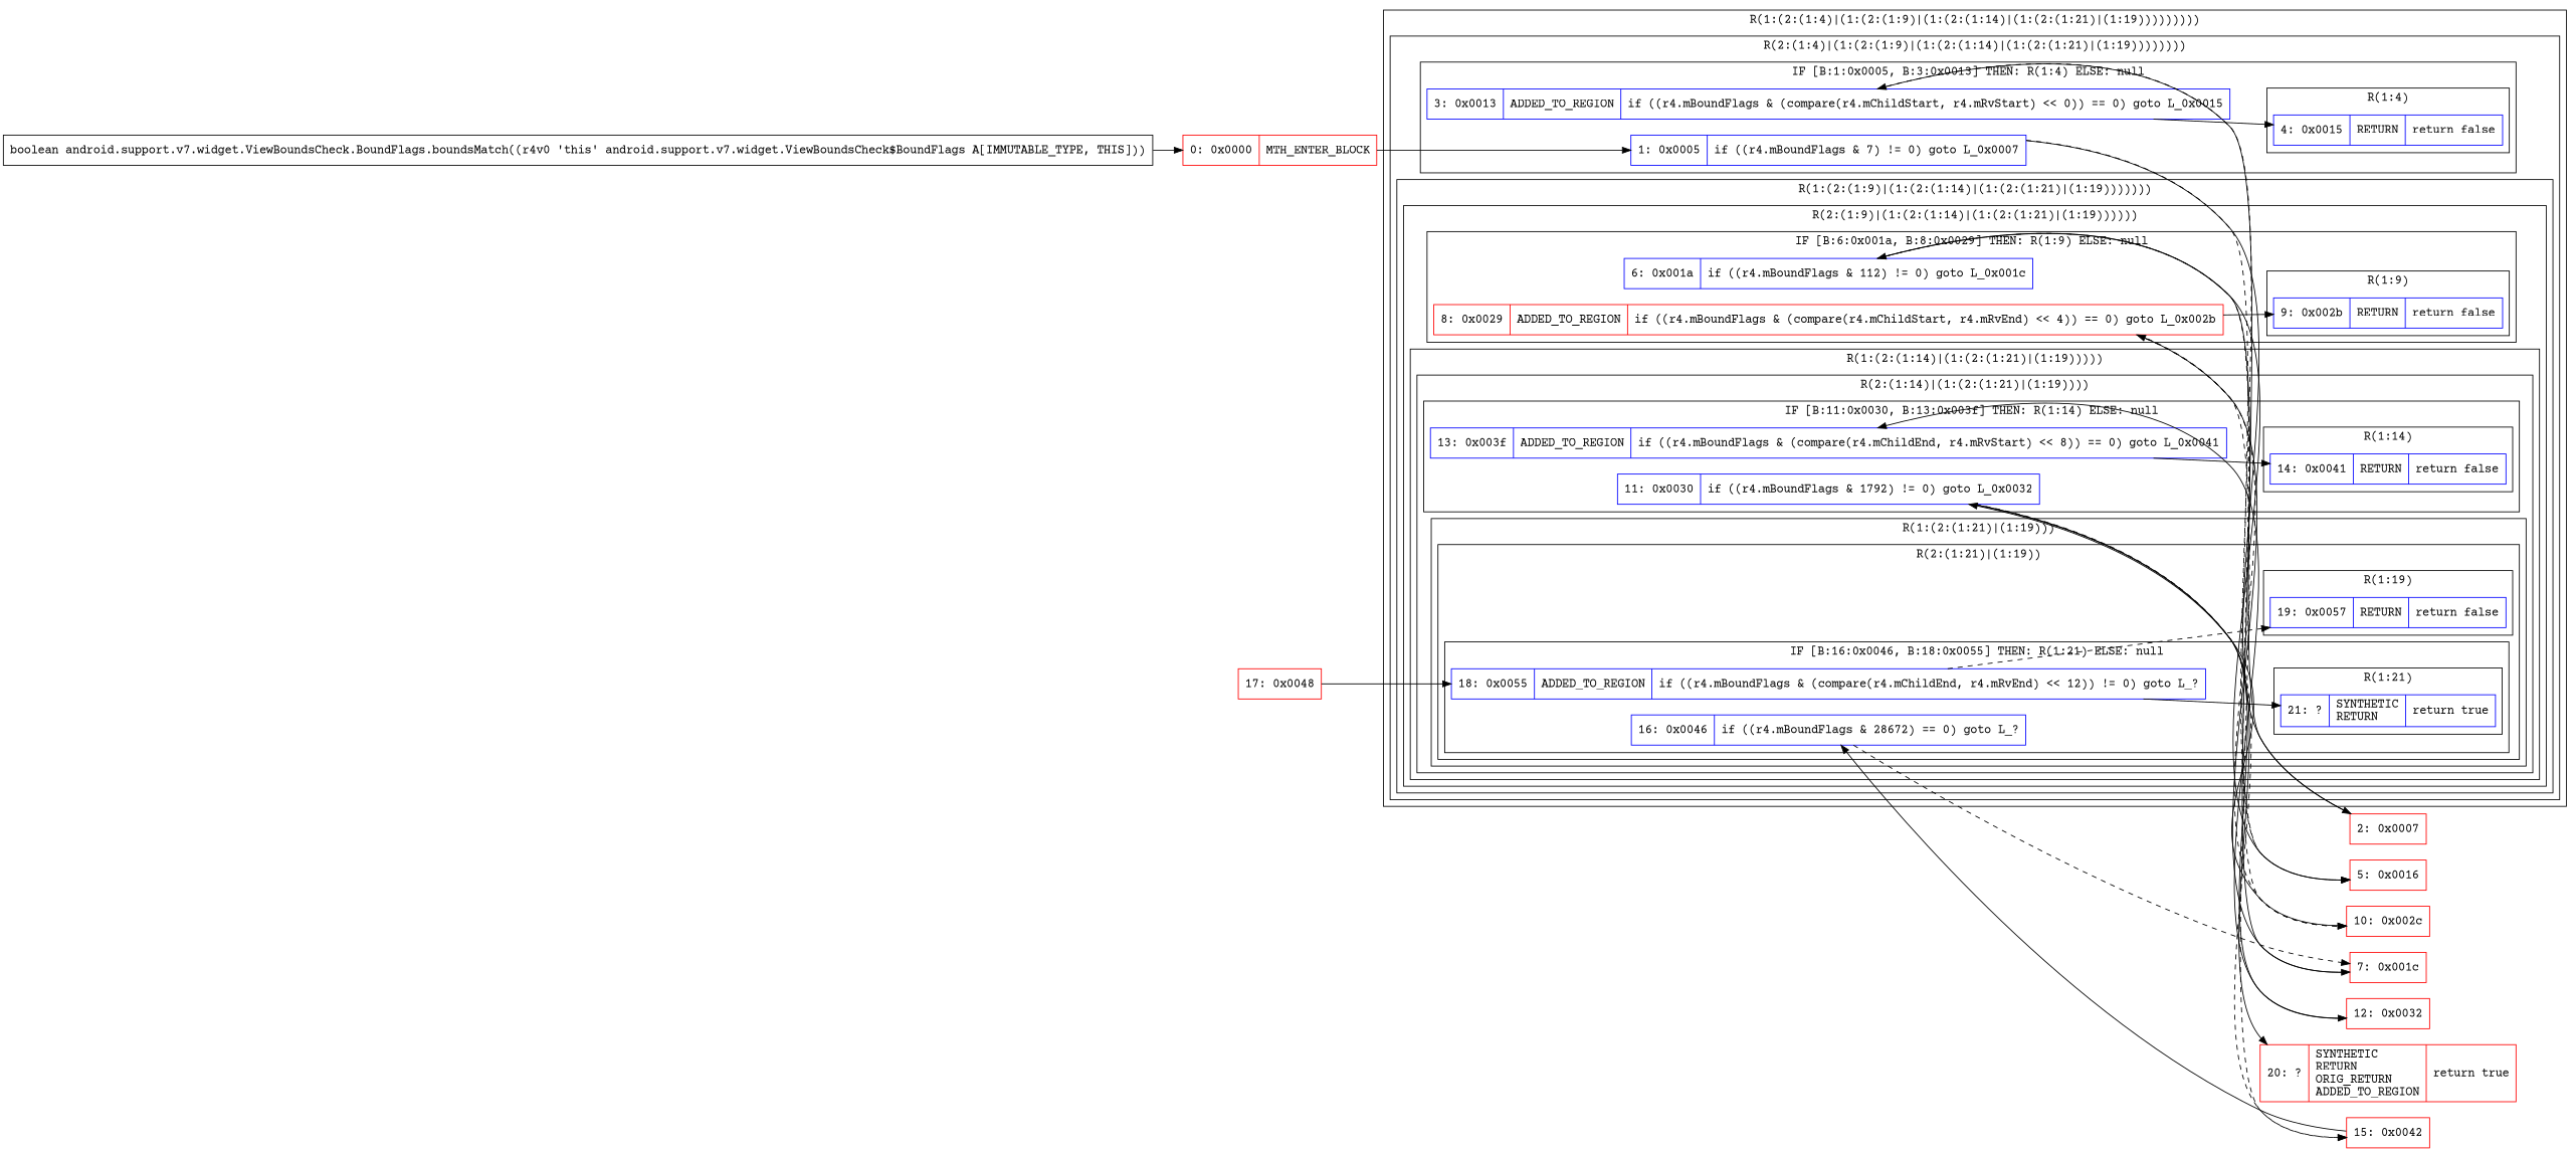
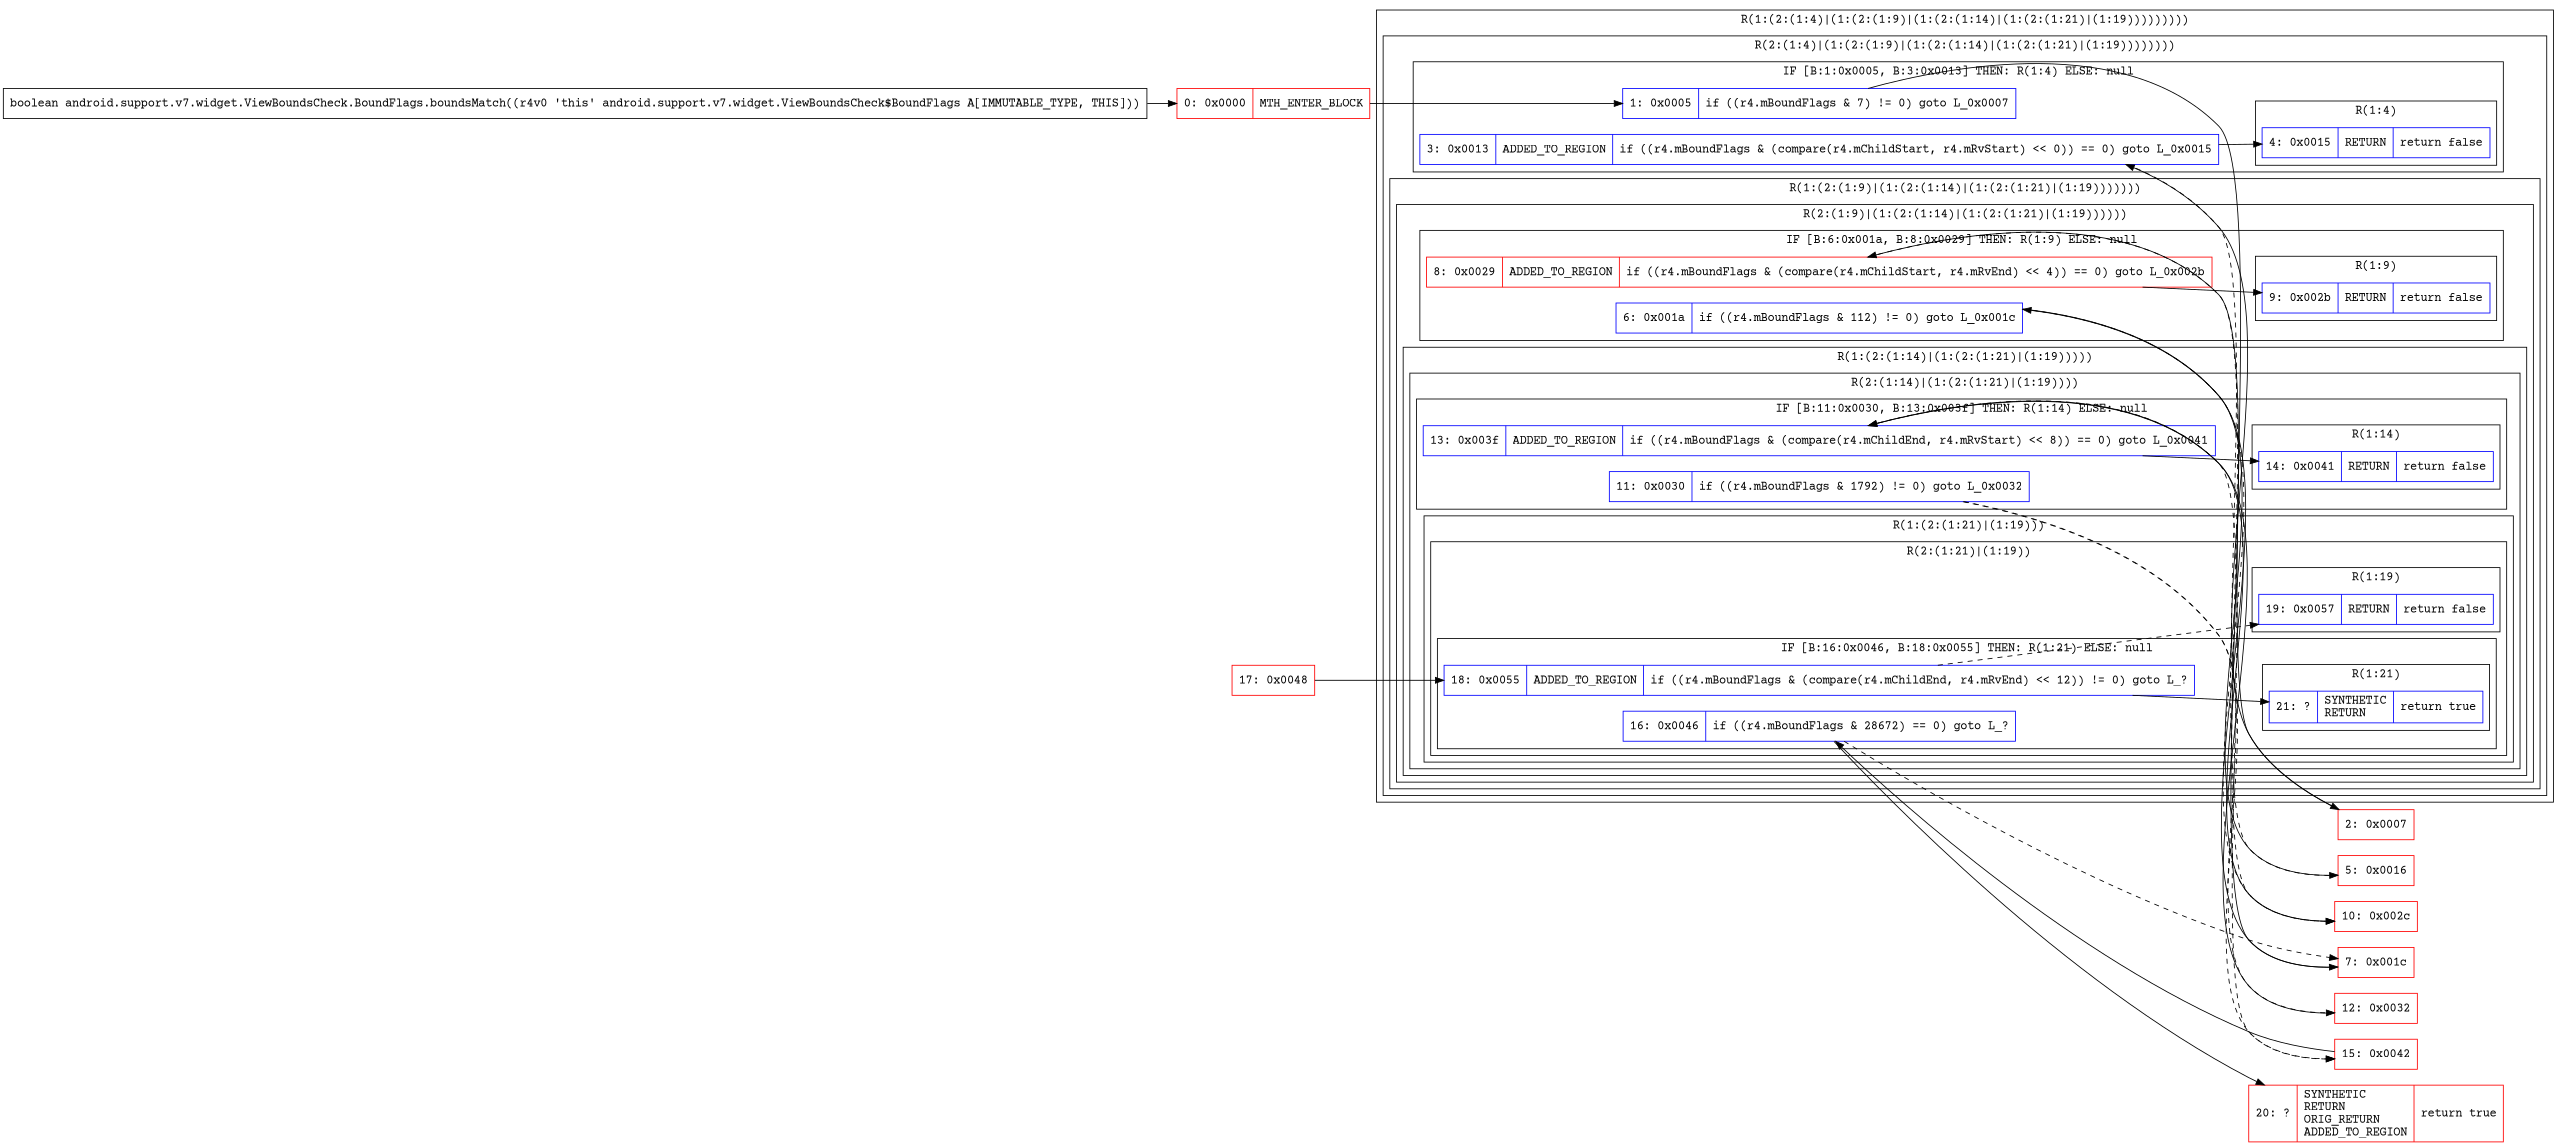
  digraph {
    fontname="Courier Prime"
    rankdir=LR
    node [color=blue fontname="Courier Prime" shape=record]
    edge [fontname="Courier Prime"]
    n1 [label="{4\:\ 0x0015|RETURN\l|return false\l}"]
    n2 [label="{1\:\ 0x0005|if ((r4.mBoundFlags & 7) != 0) goto L_0x0007\l}"]
    n3 [label="{3\:\ 0x0013|ADDED_TO_REGION\l|if ((r4.mBoundFlags & (compare(r4.mChildStart, r4.mRvStart) \<\< 0)) == 0) goto L_0x0015\l}"]
    n4 [label="{9\:\ 0x002b|RETURN\l|return false\l}"]
    n5 [label="{6\:\ 0x001a|if ((r4.mBoundFlags & 112) != 0) goto L_0x001c\l}"]
    n6 [color=red label="{8\:\ 0x0029|ADDED_TO_REGION\l|if ((r4.mBoundFlags & (compare(r4.mChildStart, r4.mRvEnd) \<\< 4)) == 0) goto L_0x002b\l}"]
    n7 [label="{14\:\ 0x0041|RETURN\l|return false\l}"]
    n8 [label="{11\:\ 0x0030|if ((r4.mBoundFlags & 1792) != 0) goto L_0x0032\l}"]
    n9 [label="{13\:\ 0x003f|ADDED_TO_REGION\l|if ((r4.mBoundFlags & (compare(r4.mChildEnd, r4.mRvStart) \<\< 8)) == 0) goto L_0x0041\l}"]
    n10 [label="{21\:\ ?|SYNTHETIC\lRETURN\l|return true\l}"]
    n11 [label="{16\:\ 0x0046|if ((r4.mBoundFlags & 28672) == 0) goto L_?\l}"]
    n12 [label="{18\:\ 0x0055|ADDED_TO_REGION\l|if ((r4.mBoundFlags & (compare(r4.mChildEnd, r4.mRvEnd) \<\< 12)) != 0) goto L_?\l}"]
    n13 [label="{19\:\ 0x0057|RETURN\l|return false\l}"]
    n14 [color=red label="{2\:\ 0x0007}"]
    n15 [color=red label="{5\:\ 0x0016}"]
    n16 [color=red label="{7\:\ 0x001c}"]
    n17 [color=red label="{10\:\ 0x002c}"]
    n18 [color=red label="{12\:\ 0x0032}"]
    n19 [color=red label="{15\:\ 0x0042}"]
    n20 [color=red label="{20\:\ ?|SYNTHETIC\lRETURN\lORIG_RETURN\lADDED_TO_REGION\l|return true\l}"]
    n21 [color=red label="{17\:\ 0x0048}"]
    n22 [color=red label="{0\:\ 0x0000|MTH_ENTER_BLOCK\l}"]
    n23 [label="{boolean android.support.v7.widget.ViewBoundsCheck.BoundFlags.boundsMatch((r4v0 'this' android.support.v7.widget.ViewBoundsCheck$BoundFlags A[IMMUTABLE_TYPE, THIS])) }" color=""]
    subgraph cluster_1 {
      label="R(1:(2:(1:4)|(1:(2:(1:9)|(1:(2:(1:14)|(1:(2:(1:21)|(1:19)))))))))"
      subgraph cluster_2 {
        label="R(2:(1:4)|(1:(2:(1:9)|(1:(2:(1:14)|(1:(2:(1:21)|(1:19))))))))"
        subgraph cluster_3 {
          label="IF [B:1:0x0005, B:3:0x0013] THEN: R(1:4) ELSE: null"
          n2
          n3
          subgraph cluster_4 {
            label="R(1:4)"
            n1
          }
        }
        subgraph cluster_5 {
          label="R(1:(2:(1:9)|(1:(2:(1:14)|(1:(2:(1:21)|(1:19)))))))"
          subgraph cluster_6 {
            label="R(2:(1:9)|(1:(2:(1:14)|(1:(2:(1:21)|(1:19))))))"
            subgraph cluster_7 {
              label="IF [B:6:0x001a, B:8:0x0029] THEN: R(1:9) ELSE: null"
              n5
              n6
              subgraph cluster_8 {
                label="R(1:9)"
                n4
              }
            }
            subgraph cluster_9 {
              label="R(1:(2:(1:14)|(1:(2:(1:21)|(1:19)))))"
              subgraph cluster_10 {
                label="R(2:(1:14)|(1:(2:(1:21)|(1:19))))"
                subgraph cluster_11 {
                  label="IF [B:11:0x0030, B:13:0x003f] THEN: R(1:14) ELSE: null"
                  n8
                  n9
                  subgraph cluster_12 {
                    label="R(1:14)"
                    n7
                  }
                }
                subgraph cluster_13 {
                  label="R(1:(2:(1:21)|(1:19)))"
                  subgraph cluster_14 {
                    label="R(2:(1:21)|(1:19))"
                    subgraph cluster_15 {
                      label="IF [B:16:0x0046, B:18:0x0055] THEN: R(1:21) ELSE: null"
                      n11
                      n12
                      subgraph cluster_16 {
                        label="R(1:21)"
                        n10
                      }
                    }
                    subgraph cluster_17 {
                      label="R(1:19)"
                      n13
                    }
                  }
                }
              }
            }
          }
        }
      }
    }
    n2 -> n14
-   n2 -> n15 [style=dashed]
    n3 -> n1
    n3 -> n15 [style=dashed]
    n5 -> n16
    n5 -> n17 [style=dashed]
    n6 -> n4
    n6 -> n17 [style=dashed]
-   n8 -> n18
+   n8 -> n18 [style=dashed]
    n8 -> n19 [style=dashed]
    n9 -> n7
-   n6 -> n19 [style=dashed]
+   n9 -> n19 [style=dashed]
    n11 -> n16 [style=dashed]
-   n8 -> n20
+   n11 -> n20
    n12 -> n10
    n12 -> n13 [style=dashed]
    n14 -> n3
    n15 -> n5
    n16 -> n6
-   n17 -> n8
+   n17 -> n9
    n18 -> n9
    n19 -> n11
    n21 -> n12
    n22 -> n2
    n23 -> n22
  }
